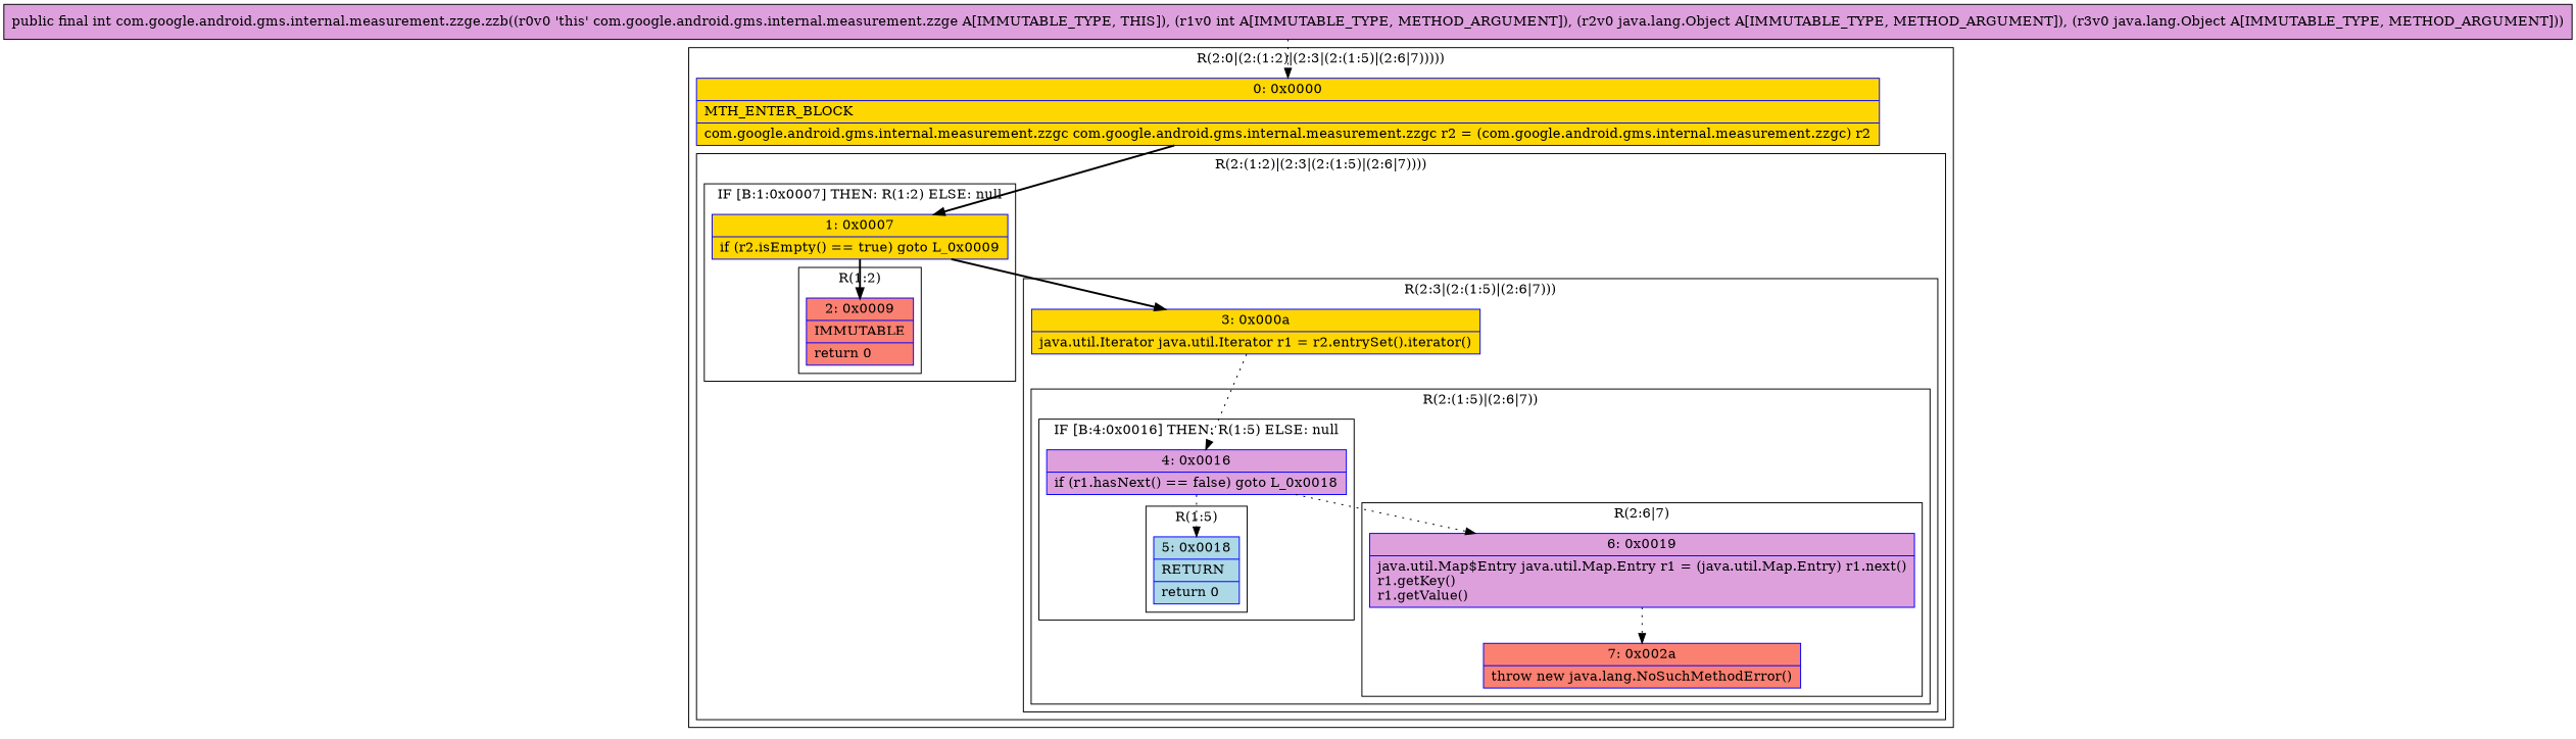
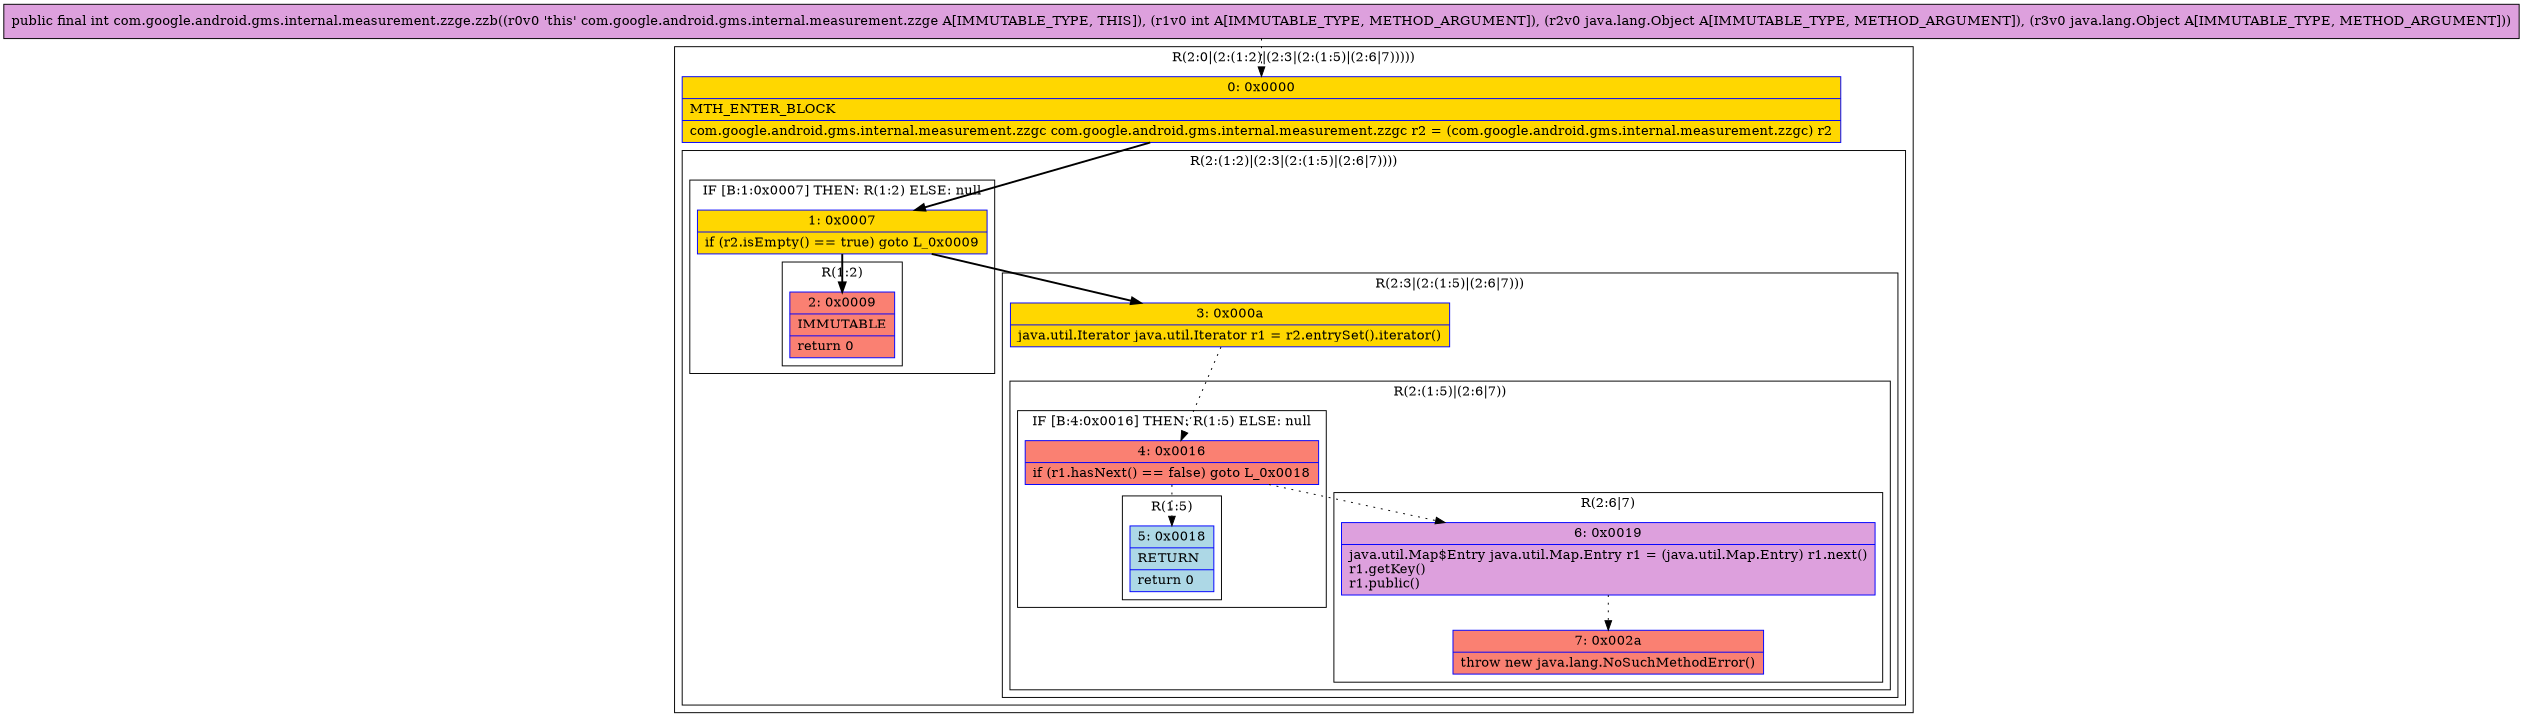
  digraph {
    node [color=blue fillcolor=salmon shape=record style=filled]
    edge [style=dotted]
    n1 [label="{2\:\ 0x0009|IMMUTABLE\l|return 0\l}"]
    n2 [fillcolor=gold label="{1\:\ 0x0007|if (r2.isEmpty() == true) goto L_0x0009\l}"]
    n3 [fillcolor=lightblue label="{5\:\ 0x0018|RETURN\l|return 0\l}"]
-   n4 [fillcolor=plum label="{4\:\ 0x0016|if (r1.hasNext() == false) goto L_0x0018\l}"]
-   n5 [fillcolor=plum label="{6\:\ 0x0019|java.util.Map$Entry java.util.Map.Entry r1 = (java.util.Map.Entry) r1.next()\lr1.getKey()\lr1.getValue()\l}"]
+   n4 [label="{4\:\ 0x0016|if (r1.hasNext() == false) goto L_0x0018\l}"]
+   n5 [fillcolor=plum label="{6\:\ 0x0019|java.util.Map$Entry java.util.Map.Entry r1 = (java.util.Map.Entry) r1.next()\lr1.getKey()\lr1.public()\l}"]
    n6 [label="{7\:\ 0x002a|throw new java.lang.NoSuchMethodError()\l}"]
    n7 [fillcolor=gold label="{3\:\ 0x000a|java.util.Iterator java.util.Iterator r1 = r2.entrySet().iterator()\l}"]
    n8 [fillcolor=gold label="{0\:\ 0x0000|MTH_ENTER_BLOCK\l|com.google.android.gms.internal.measurement.zzgc com.google.android.gms.internal.measurement.zzgc r2 = (com.google.android.gms.internal.measurement.zzgc) r2\l}"]
    n9 [fillcolor=plum label="{public final int com.google.android.gms.internal.measurement.zzge.zzb((r0v0 'this' com.google.android.gms.internal.measurement.zzge A[IMMUTABLE_TYPE, THIS]), (r1v0 int A[IMMUTABLE_TYPE, METHOD_ARGUMENT]), (r2v0 java.lang.Object A[IMMUTABLE_TYPE, METHOD_ARGUMENT]), (r3v0 java.lang.Object A[IMMUTABLE_TYPE, METHOD_ARGUMENT])) }" color=""]
    subgraph cluster_1 {
      label="R(2:0|(2:(1:2)|(2:3|(2:(1:5)|(2:6|7)))))"
      n8
      subgraph cluster_2 {
        label="R(2:(1:2)|(2:3|(2:(1:5)|(2:6|7))))"
        subgraph cluster_3 {
          label="IF [B:1:0x0007] THEN: R(1:2) ELSE: null"
          n2
          subgraph cluster_4 {
            label="R(1:2)"
            n1
          }
        }
        subgraph cluster_5 {
          label="R(2:3|(2:(1:5)|(2:6|7)))"
          n7
          subgraph cluster_6 {
            label="R(2:(1:5)|(2:6|7))"
            subgraph cluster_7 {
              label="IF [B:4:0x0016] THEN: R(1:5) ELSE: null"
              n4
              subgraph cluster_8 {
                label="R(1:5)"
                n3
              }
            }
            subgraph cluster_9 {
              label="R(2:6|7)"
              n5
              n6
            }
          }
        }
      }
    }
    n2 -> n1 [style=bold]
    n2 -> n7 [style=bold]
    n4 -> n3
    n4 -> n5
    n5 -> n6
    n7 -> n4
    n8 -> n2 [style=bold]
    n9 -> n8
  }
